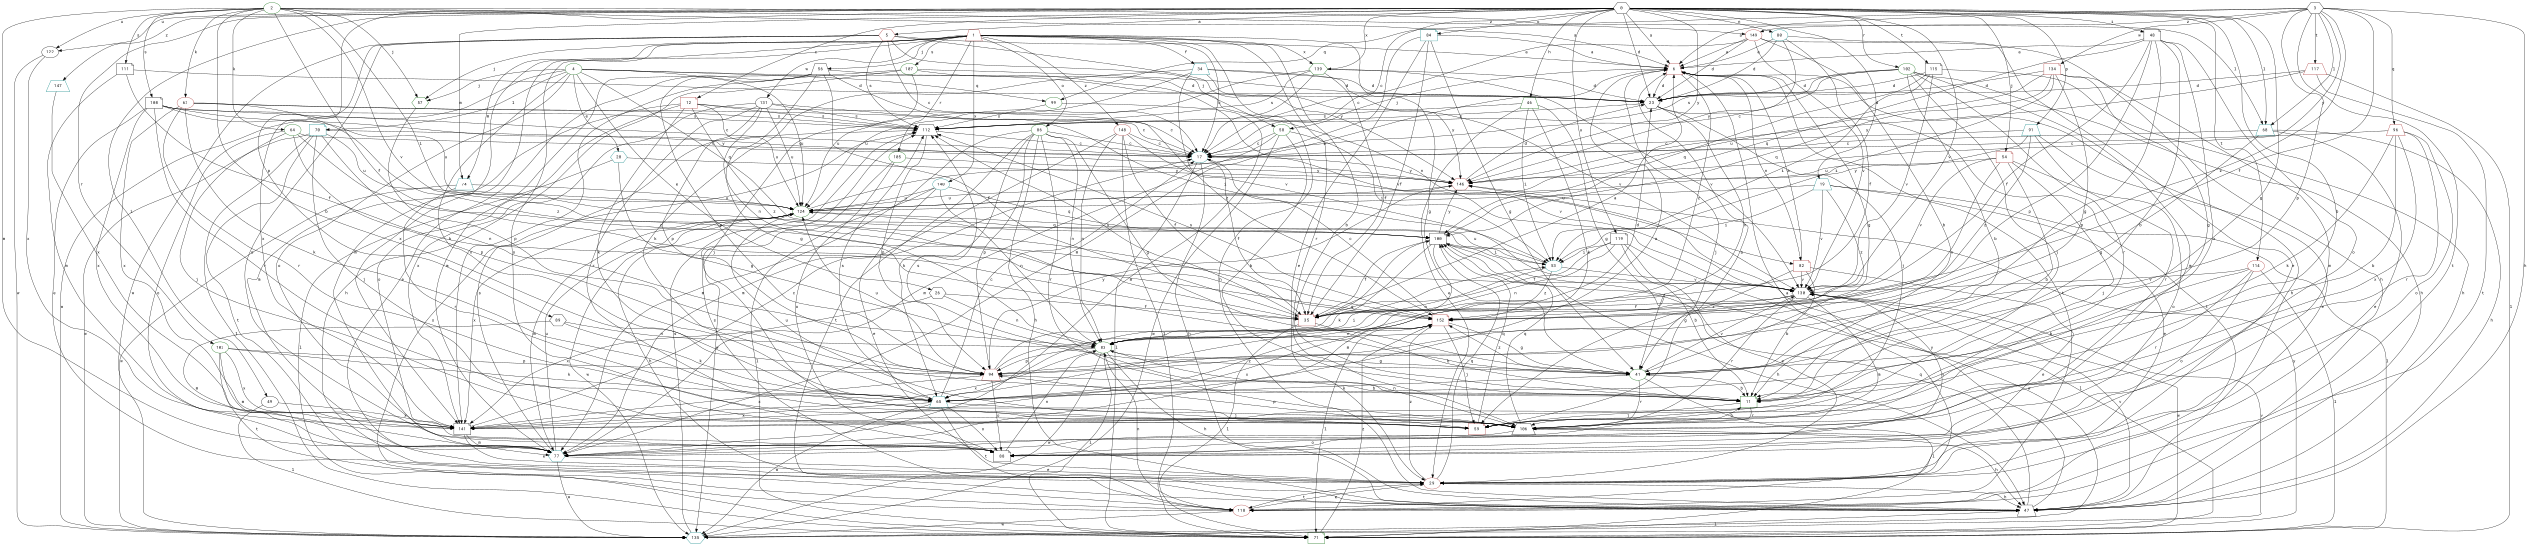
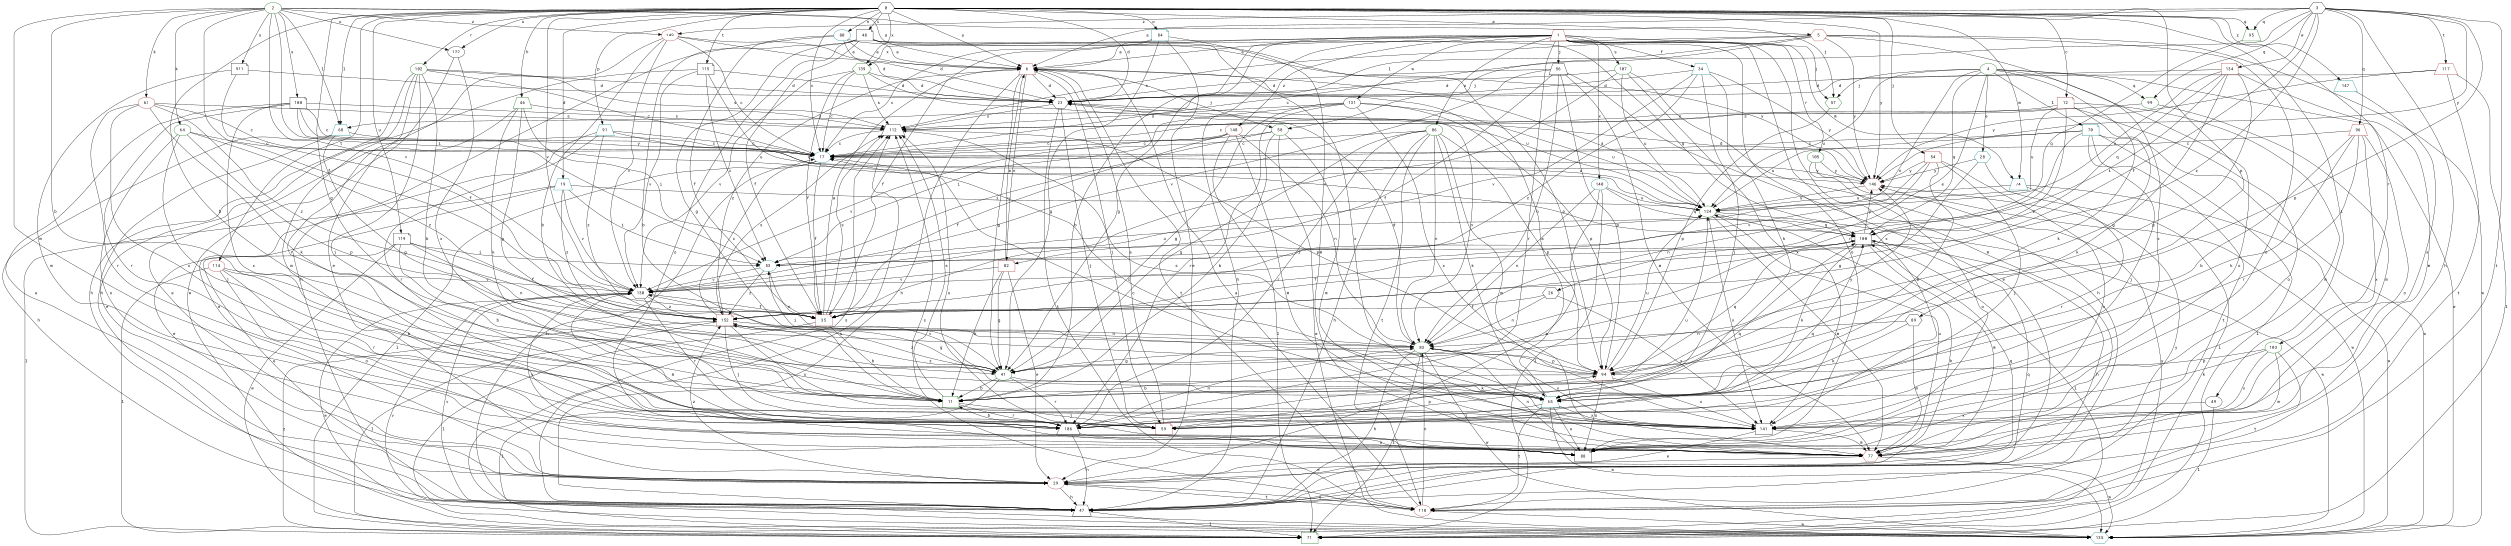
  strict digraph {
    fontname="Roboto Mono"
    node [color=black fontname="Roboto Mono" shape=ellipse]
    edge [fontname="Roboto Mono"]
    0 [shape=hexagon]
    5 [color=brown shape=hexagon]
    6 [color=brown shape=trapezium]
    11 [color=darkgreen shape=note]
    12 [color=brown shape=note]
    17 [color=teal]
    19 [color=teal shape=trapezium]
    23 [shape=hexagon]
    41 [color=darkgreen]
    46 [color=darkgreen shape=trapezium]
    48 [shape=note]
    49
    54 [color=brown shape=note]
    68 [color=teal shape=trapezium]
    74 [color=teal shape=trapezium]
    80 [color=teal]
    84 [color=teal shape=note]
    89 [shape=hexagon]
    91 [color=teal shape=trapezium]
+   95 [color=darkgreen shape=trapezium]
    102 [color=darkgreen]
    103 [color=darkgreen]
    114 [color=brown]
    115 [shape=note]
    119 [shape=note]
    122
    130 [shape=hexagon]
    139 [color=darkgreen shape=hexagon]
    146 [color=brown shape=hexagon]
    147 [color=teal shape=trapezium]
    88 [shape=note]
    141 [shape=note]
    135 [color=teal shape=hexagon]
    58 [color=darkgreen]
    112 [shape=trapezium]
    47 [shape=trapezium]
    118 [color=brown]
    152 [color=brown shape=note]
    82 [color=brown shape=note]
    59 [color=brown shape=note]
    106 [shape=trapezium]
-   77 [color=teal shape=hexagon]
+   77 [color=brown shape=hexagon]
    65 [color=teal shape=trapezium]
    124 [color=darkgreen]
    35 [color=brown shape=note]
    71 [color=darkgreen shape=note]
    53 [color=teal]
    29 [color=brown]
    83 [color=darkgreen]
    94 [color=brown shape=trapezium]
    100 [shape=note]
    1 [color=brown shape=trapezium]
    34 [color=teal shape=trapezium]
    56 [shape=trapezium]
    57 [color=darkgreen shape=hexagon]
    86 [color=darkgreen]
    105 [color=darkgreen]
    107 [color=darkgreen]
    n59 [label=131]
    140 [color=teal]
    148 [color=brown]
    2 [color=darkgreen]
    63 [color=brown]
    64 [color=darkgreen]
    108 [shape=note]
-   111 [shape=note]
+   111 [shape=note label=911]
    149 [color=brown]
    3 [shape=hexagon]
    n69 [color=brown label=96 shape=trapezium]
    99 [color=darkgreen]
    117 [color=brown shape=trapezium]
    134 [color=brown shape=note]
    4 [color=darkgreen]
    26 [shape=hexagon]
    28 [color=teal shape=hexagon]
    70 [color=teal shape=note]
    0 -> 5 [label=a]
    0 -> 6 [label=a]
    0 -> 11 [label=b]
    0 -> 12 [label=c]
    0 -> 17 [label=c]
    0 -> 19 [label=d]
    0 -> 23 [label=d]
    0 -> 41 [label=g]
    0 -> 46 [label=h]
    0 -> 48 [label=i]
    0 -> 49 [label=i]
    0 -> 54 [label=j]
    0 -> 68 [label=l]
    0 -> 74 [label=m]
    0 -> 80 [label=n]
    0 -> 84 [label=o]
    0 -> 89 [label=p]
    0 -> 91 [label=p]
+   0 -> 95 [label=q]
    0 -> 102 [label=r]
    0 -> 103 [label=r]
    0 -> 114 [label=t]
    0 -> 115 [label=t]
    0 -> 119 [label=u]
    0 -> 122 [label=u]
    0 -> 130 [label=v]
    0 -> 139 [label=x]
    0 -> 146 [label=y]
    0 -> 147 [label=z]
    5 -> 6 [label=a]
    5 -> 17 [label=c]
    5 -> 146 [label=y]
    5 -> 88 [label=o]
    5 -> 141 [label=x]
    5 -> 135 [label=w]
    5 -> 58 [label=j]
    5 -> 112 [label=s]
    6 -> 23 [label=d]
    6 -> 41 [label=g]
    6 -> 58 [label=j]
    6 -> 47 [label=h]
    6 -> 118 [label=t]
    6 -> 152 [label=z]
    6 -> 82 [label=n]
    6 -> 59 [label=j]
    11 -> 112 [label=s]
    11 -> 59 [label=j]
    11 -> 106 [label=r]
    12 -> 17 [label=c]
    12 -> 88 [label=o]
    12 -> 112 [label=s]
    12 -> 152 [label=z]
    12 -> 77 [label=m]
    12 -> 65 [label=k]
    12 -> 124 [label=u]
    17 -> 146 [label=y]
    17 -> 47 [label=h]
    17 -> 35 [label=f]
    17 -> 71 [label=l]
    19 -> 130 [label=v]
    19 -> 152 [label=z]
    19 -> 124 [label=u]
    19 -> 71 [label=l]
    19 -> 53 [label=i]
    19 -> 29 [label=e]
    23 -> 112 [label=s]
    23 -> 118 [label=t]
    23 -> 59 [label=j]
    23 -> 83 [label=n]
    41 -> 11 [label=b]
    41 -> 130 [label=v]
    41 -> 152 [label=z]
    41 -> 106 [label=r]
    41 -> 65 [label=k]
    41 -> 71 [label=l]
    46 -> 41 [label=g]
    46 -> 112 [label=s]
    46 -> 65 [label=k]
    46 -> 53 [label=i]
    46 -> 29 [label=e]
    48 -> 6 [label=a]
    48 -> 11 [label=b]
    48 -> 41 [label=g]
    48 -> 88 [label=o]
    48 -> 141 [label=x]
    48 -> 35 [label=f]
    48 -> 94 [label=p]
    48 -> 100 [label=q]
    49 -> 141 [label=x]
    49 -> 71 [label=l]
    54 -> 11 [label=b]
    54 -> 130 [label=v]
    54 -> 146 [label=y]
    54 -> 88 [label=o]
    54 -> 59 [label=j]
    54 -> 83 [label=n]
    68 -> 17 [label=c]
    68 -> 41 [label=g]
    68 -> 47 [label=h]
    68 -> 29 [label=e]
    74 -> 135 [label=w]
    74 -> 106 [label=r]
    74 -> 124 [label=u]
    80 -> 6 [label=a]
    80 -> 23 [label=d]
    80 -> 146 [label=y]
    80 -> 47 [label=h]
    80 -> 35 [label=f]
    84 -> 6 [label=a]
    84 -> 41 [label=g]
    84 -> 77 [label=m]
    84 -> 35 [label=f]
    84 -> 29 [label=e]
    89 -> 77 [label=m]
    89 -> 65 [label=k]
    89 -> 83 [label=n]
    91 -> 17 [label=c]
    91 -> 152 [label=z]
    91 -> 106 [label=r]
    91 -> 124 [label=u]
    91 -> 29 [label=e]
+   95 -> 100 [label=q]
    102 -> 11 [label=b]
    102 -> 17 [label=c]
    102 -> 23 [label=d]
    102 -> 112 [label=s]
    102 -> 47 [label=h]
    102 -> 59 [label=j]
    102 -> 106 [label=r]
    102 -> 77 [label=m]
    103 -> 141 [label=x]
    103 -> 118 [label=t]
    103 -> 77 [label=m]
    103 -> 65 [label=k]
    103 -> 94 [label=p]
    114 -> 11 [label=b]
    114 -> 130 [label=v]
    114 -> 88 [label=o]
    114 -> 106 [label=r]
    114 -> 71 [label=l]
    115 -> 23 [label=d]
    115 -> 130 [label=v]
    115 -> 47 [label=h]
    115 -> 53 [label=i]
    115 -> 100 [label=q]
    119 -> 11 [label=b]
    119 -> 135 [label=w]
    119 -> 35 [label=f]
    119 -> 53 [label=i]
    119 -> 29 [label=e]
    119 -> 83 [label=n]
    122 -> 141 [label=x]
    122 -> 135 [label=w]
    130 -> 135 [label=w]
    130 -> 152 [label=z]
    130 -> 106 [label=r]
    130 -> 77 [label=m]
    130 -> 35 [label=f]
    139 -> 17 [label=c]
    139 -> 23 [label=d]
    139 -> 130 [label=v]
    139 -> 112 [label=s]
    139 -> 124 [label=u]
    139 -> 35 [label=f]
    146 -> 23 [label=d]
    146 -> 124 [label=u]
    147 -> 141 [label=x]
    88 -> 130 [label=v]
    88 -> 83 [label=n]
    141 -> 17 [label=c]
    141 -> 77 [label=m]
    141 -> 29 [label=e]
    135 -> 130 [label=v]
    135 -> 112 [label=s]
    58 -> 11 [label=b]
    58 -> 17 [label=c]
    58 -> 135 [label=w]
    58 -> 77 [label=m]
    58 -> 53 [label=i]
    112 -> 17 [label=c]
    112 -> 94 [label=p]
    47 -> 130 [label=v]
    47 -> 146 [label=y]
    47 -> 112 [label=s]
    47 -> 71 [label=l]
    47 -> 100 [label=q]
    118 -> 6 [label=a]
    118 -> 135 [label=w]
    118 -> 112 [label=s]
    118 -> 29 [label=e]
    118 -> 83 [label=n]
    152 -> 17 [label=c]
    152 -> 41 [label=g]
    152 -> 141 [label=x]
    152 -> 112 [label=s]
    152 -> 59 [label=j]
    152 -> 71 [label=l]
    152 -> 83 [label=n]
    82 -> 6 [label=a]
    82 -> 11 [label=b]
    82 -> 41 [label=g]
    82 -> 130 [label=v]
    82 -> 29 [label=e]
    59 -> 6 [label=a]
    59 -> 94 [label=p]
    59 -> 100 [label=q]
    106 -> 11 [label=b]
    106 -> 88 [label=o]
    106 -> 47 [label=h]
    106 -> 124 [label=u]
    106 -> 83 [label=n]
    106 -> 100 [label=q]
    77 -> 135 [label=w]
    77 -> 112 [label=s]
    77 -> 124 [label=u]
    77 -> 29 [label=e]
    65 -> 6 [label=a]
    65 -> 17 [label=c]
    65 -> 88 [label=o]
    65 -> 141 [label=x]
    65 -> 135 [label=w]
    65 -> 112 [label=s]
    65 -> 118 [label=t]
    65 -> 152 [label=z]
    65 -> 59 [label=j]
    124 -> 6 [label=a]
    124 -> 141 [label=x]
    124 -> 135 [label=w]
    124 -> 47 [label=h]
    124 -> 77 [label=m]
    124 -> 100 [label=q]
    35 -> 6 [label=a]
    35 -> 11 [label=b]
    35 -> 112 [label=s]
    35 -> 71 [label=l]
    71 -> 146 [label=y]
    71 -> 152 [label=z]
    53 -> 130 [label=v]
    53 -> 152 [label=z]
    53 -> 124 [label=u]
    53 -> 83 [label=n]
    29 -> 47 [label=h]
    29 -> 118 [label=t]
    29 -> 152 [label=z]
    29 -> 100 [label=q]
    83 -> 23 [label=d]
    83 -> 41 [label=g]
    83 -> 141 [label=x]
    83 -> 135 [label=w]
    83 -> 47 [label=h]
    83 -> 71 [label=l]
    83 -> 94 [label=p]
    94 -> 11 [label=b]
    94 -> 146 [label=y]
    94 -> 88 [label=o]
    94 -> 141 [label=x]
    94 -> 124 [label=u]
    94 -> 53 [label=i]
    94 -> 100 [label=q]
    100 -> 146 [label=y]
    100 -> 47 [label=h]
    100 -> 77 [label=m]
    100 -> 65 [label=k]
    100 -> 35 [label=f]
    100 -> 71 [label=l]
    100 -> 53 [label=i]
    1 -> 11 [label=b]
    1 -> 17 [label=c]
    1 -> 41 [label=g]
    1 -> 74 [label=m]
    1 -> 139 [label=x]
    1 -> 88 [label=o]
    1 -> 141 [label=x]
    1 -> 47 [label=h]
    1 -> 106 [label=r]
    1 -> 77 [label=m]
    1 -> 34 [label=f]
    1 -> 56 [label=j]
    1 -> 57 [label=j]
    1 -> 86 [label=o]
    1 -> 105 [label=r]
    1 -> 107 [label=s]
    1 -> n59 [label=w]
    1 -> 140 [label=x]
    1 -> 148 [label=z]
    34 -> 23 [label=d]
    34 -> 130 [label=v]
    34 -> 146 [label=y]
    34 -> 152 [label=z]
    34 -> 59 [label=j]
    34 -> 65 [label=k]
    56 -> 23 [label=d]
    56 -> 130 [label=v]
    56 -> 77 [label=m]
    56 -> 35 [label=f]
    56 -> 29 [label=e]
    56 -> 83 [label=n]
    56 -> 94 [label=p]
    57 -> 94 [label=p]
    86 -> 17 [label=c]
    86 -> 41 [label=g]
    86 -> 47 [label=h]
    86 -> 118 [label=t]
    86 -> 106 [label=r]
    86 -> 77 [label=m]
    86 -> 65 [label=k]
    86 -> 83 [label=n]
    86 -> 94 [label=p]
    105 -> 146 [label=y]
    105 -> 88 [label=o]
    105 -> 135 [label=w]
    107 -> 23 [label=d]
    107 -> 130 [label=v]
    107 -> 141 [label=x]
    107 -> 47 [label=h]
    107 -> 124 [label=u]
    n59 -> 41 [label=g]
    n59 -> 141 [label=x]
    n59 -> 112 [label=s]
    n59 -> 106 [label=r]
    n59 -> 124 [label=u]
    n59 -> 53 [label=i]
    n59 -> 94 [label=p]
    140 -> 124 [label=u]
    140 -> 71 [label=l]
    140 -> 29 [label=e]
    140 -> 83 [label=n]
    140 -> 100 [label=q]
    148 -> 17 [label=c]
    148 -> 130 [label=v]
    148 -> 77 [label=m]
    148 -> 35 [label=f]
    148 -> 71 [label=l]
    148 -> 83 [label=n]
    2 -> 6 [label=a]
    2 -> 11 [label=b]
    2 -> 68 [label=l]
    2 -> 122 [label=u]
    2 -> 130 [label=v]
    2 -> 77 [label=m]
    2 -> 35 [label=f]
    2 -> 53 [label=i]
    2 -> 57 [label=j]
    2 -> 63 [label=k]
    2 -> 64 [label=k]
    2 -> 108 [label=s]
    2 -> 111 [label=s]
    2 -> 149 [label=z]
    63 -> 17 [label=c]
    63 -> 141 [label=x]
    63 -> 112 [label=s]
    63 -> 152 [label=z]
    63 -> 106 [label=r]
    63 -> 65 [label=k]
    64 -> 17 [label=c]
    64 -> 88 [label=o]
    64 -> 152 [label=z]
    64 -> 59 [label=j]
    64 -> 94 [label=p]
    108 -> 17 [label=c]
    108 -> 146 [label=y]
    108 -> 141 [label=x]
    108 -> 112 [label=s]
    108 -> 106 [label=r]
    108 -> 124 [label=u]
    108 -> 29 [label=e]
    111 -> 23 [label=d]
    111 -> 77 [label=m]
    111 -> 35 [label=f]
    149 -> 6 [label=a]
    149 -> 11 [label=b]
    149 -> 17 [label=c]
    149 -> 23 [label=d]
    149 -> 130 [label=v]
    149 -> 29 [label=e]
    3 -> 6 [label=a]
    3 -> 68 [label=l]
+   3 -> 95 [label=q]
    3 -> 146 [label=y]
    3 -> 47 [label=h]
    3 -> 118 [label=t]
    3 -> 152 [label=z]
    3 -> 35 [label=f]
    3 -> 94 [label=p]
    3 -> 149 [label=z]
    3 -> n69 [label=q]
    3 -> 99 [label=q]
    3 -> 117 [label=t]
    3 -> 134 [label=w]
    n69 -> 11 [label=b]
    n69 -> 17 [label=c]
    n69 -> 88 [label=o]
    n69 -> 141 [label=x]
    n69 -> 106 [label=r]
    n69 -> 65 [label=k]
    99 -> 112 [label=s]
    99 -> 77 [label=m]
    117 -> 23 [label=d]
    117 -> 146 [label=y]
    117 -> 118 [label=t]
    117 -> 71 [label=l]
    134 -> 23 [label=d]
    134 -> 41 [label=g]
    134 -> 77 [label=m]
    134 -> 124 [label=u]
    134 -> 53 [label=i]
    134 -> 94 [label=p]
    134 -> 100 [label=q]
    4 -> 88 [label=o]
    4 -> 135 [label=w]
    4 -> 82 [label=n]
    4 -> 65 [label=k]
    4 -> 124 [label=u]
    4 -> 100 [label=q]
    4 -> 57 [label=j]
    4 -> 99 [label=q]
    4 -> 26 [label=e]
    4 -> 28 [label=e]
    4 -> 70 [label=l]
    26 -> 141 [label=x]
    26 -> 35 [label=f]
    26 -> 83 [label=n]
    28 -> 41 [label=g]
    28 -> 146 [label=y]
    28 -> 71 [label=l]
    70 -> 17 [label=c]
    70 -> 135 [label=w]
    70 -> 118 [label=t]
    70 -> 59 [label=j]
    70 -> 124 [label=u]
    70 -> 71 [label=l]
    70 -> 83 [label=n]
  }
